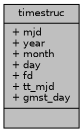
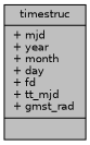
  digraph {
-   n1 [color=black fillcolor=grey75 fontcolor=black fontname=Helvetica fontsize=10 height=0.2 label="{timestruc\n|+ mjd\l+ year\l+ month\l+ day\l+ fd\l+ tt_mjd\l+ gmst_day\l|}" shape=record style=filled width=0.4]
+   n1 [color=black fillcolor=grey75 fontcolor=black fontname=Helvetica fontsize=10 height=0.2 label="{timestruc\n|+ mjd\l+ year\l+ month\l+ day\l+ fd\l+ tt_mjd\l+ gmst_rad\l|}" shape=record style=filled width=0.4]
  }
